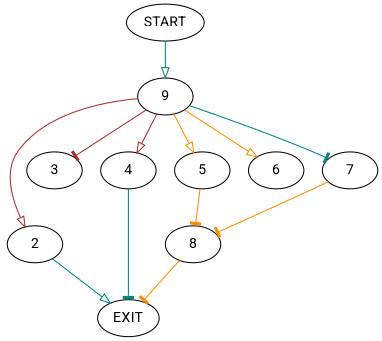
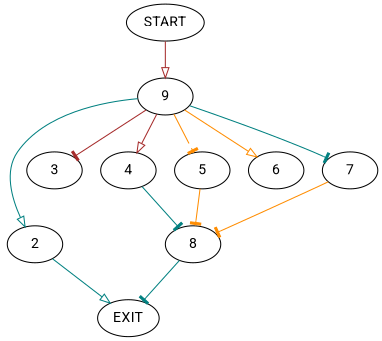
  digraph {
    fontname=Roboto
    node [fontname=Roboto]
    edge [arrowhead=onormal color=darkorange fontname=Roboto]
    n1 [label=START]
    n2 [label=9]
    2
    3
    4
    5
    6
    7
    n9 [label=EXIT]
    8
-   n1 -> n2 [color=teal]
-   n2 -> 2 [color=brown]
+   n1 -> n2 [color=brown]
+   n2 -> 2 [color=teal]
    n2 -> 3 [arrowhead=tee color=brown]
    n2 -> 4 [color=brown]
-   n2 -> 5
+   n2 -> 5 [arrowhead=tee]
    n2 -> 6
    n2 -> 7 [arrowhead=tee color=teal]
    2 -> n9 [color=teal]
-   4 -> n9 [arrowhead=tee color=teal]
+   4 -> 8 [arrowhead=tee color=teal]
    5 -> 8 [arrowhead=tee]
    7 -> 8 [arrowhead=tee]
-   8 -> n9 [arrowhead=tee]
+   8 -> n9 [arrowhead=tee color=teal]
  }
